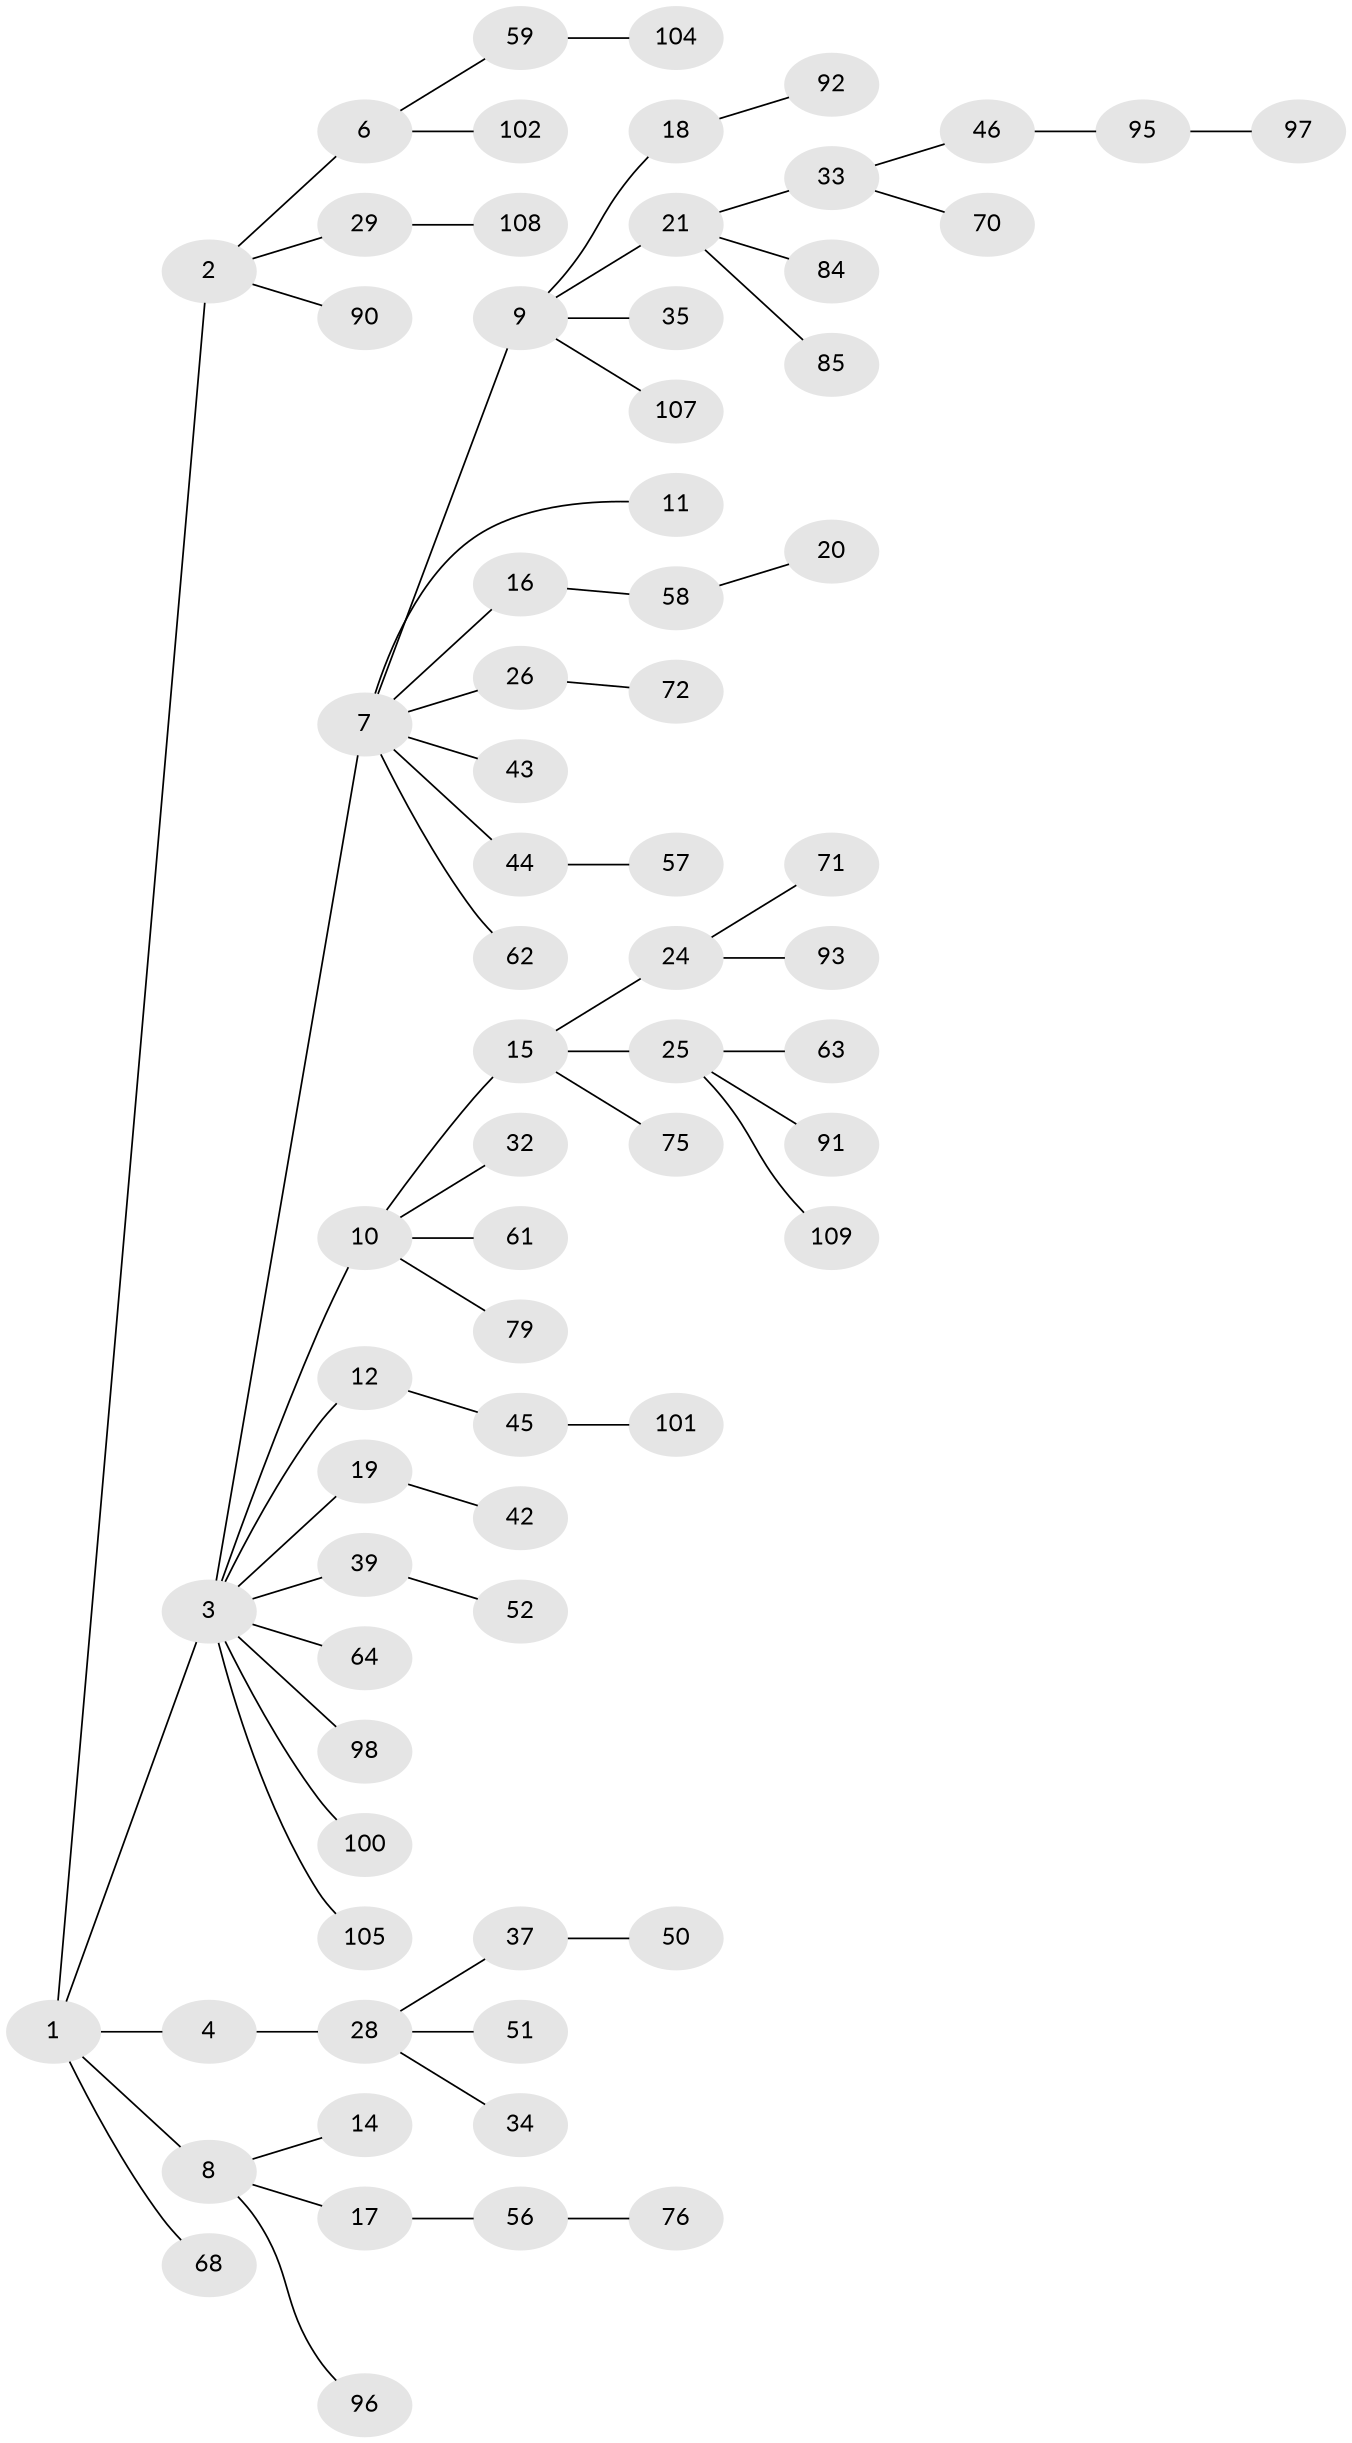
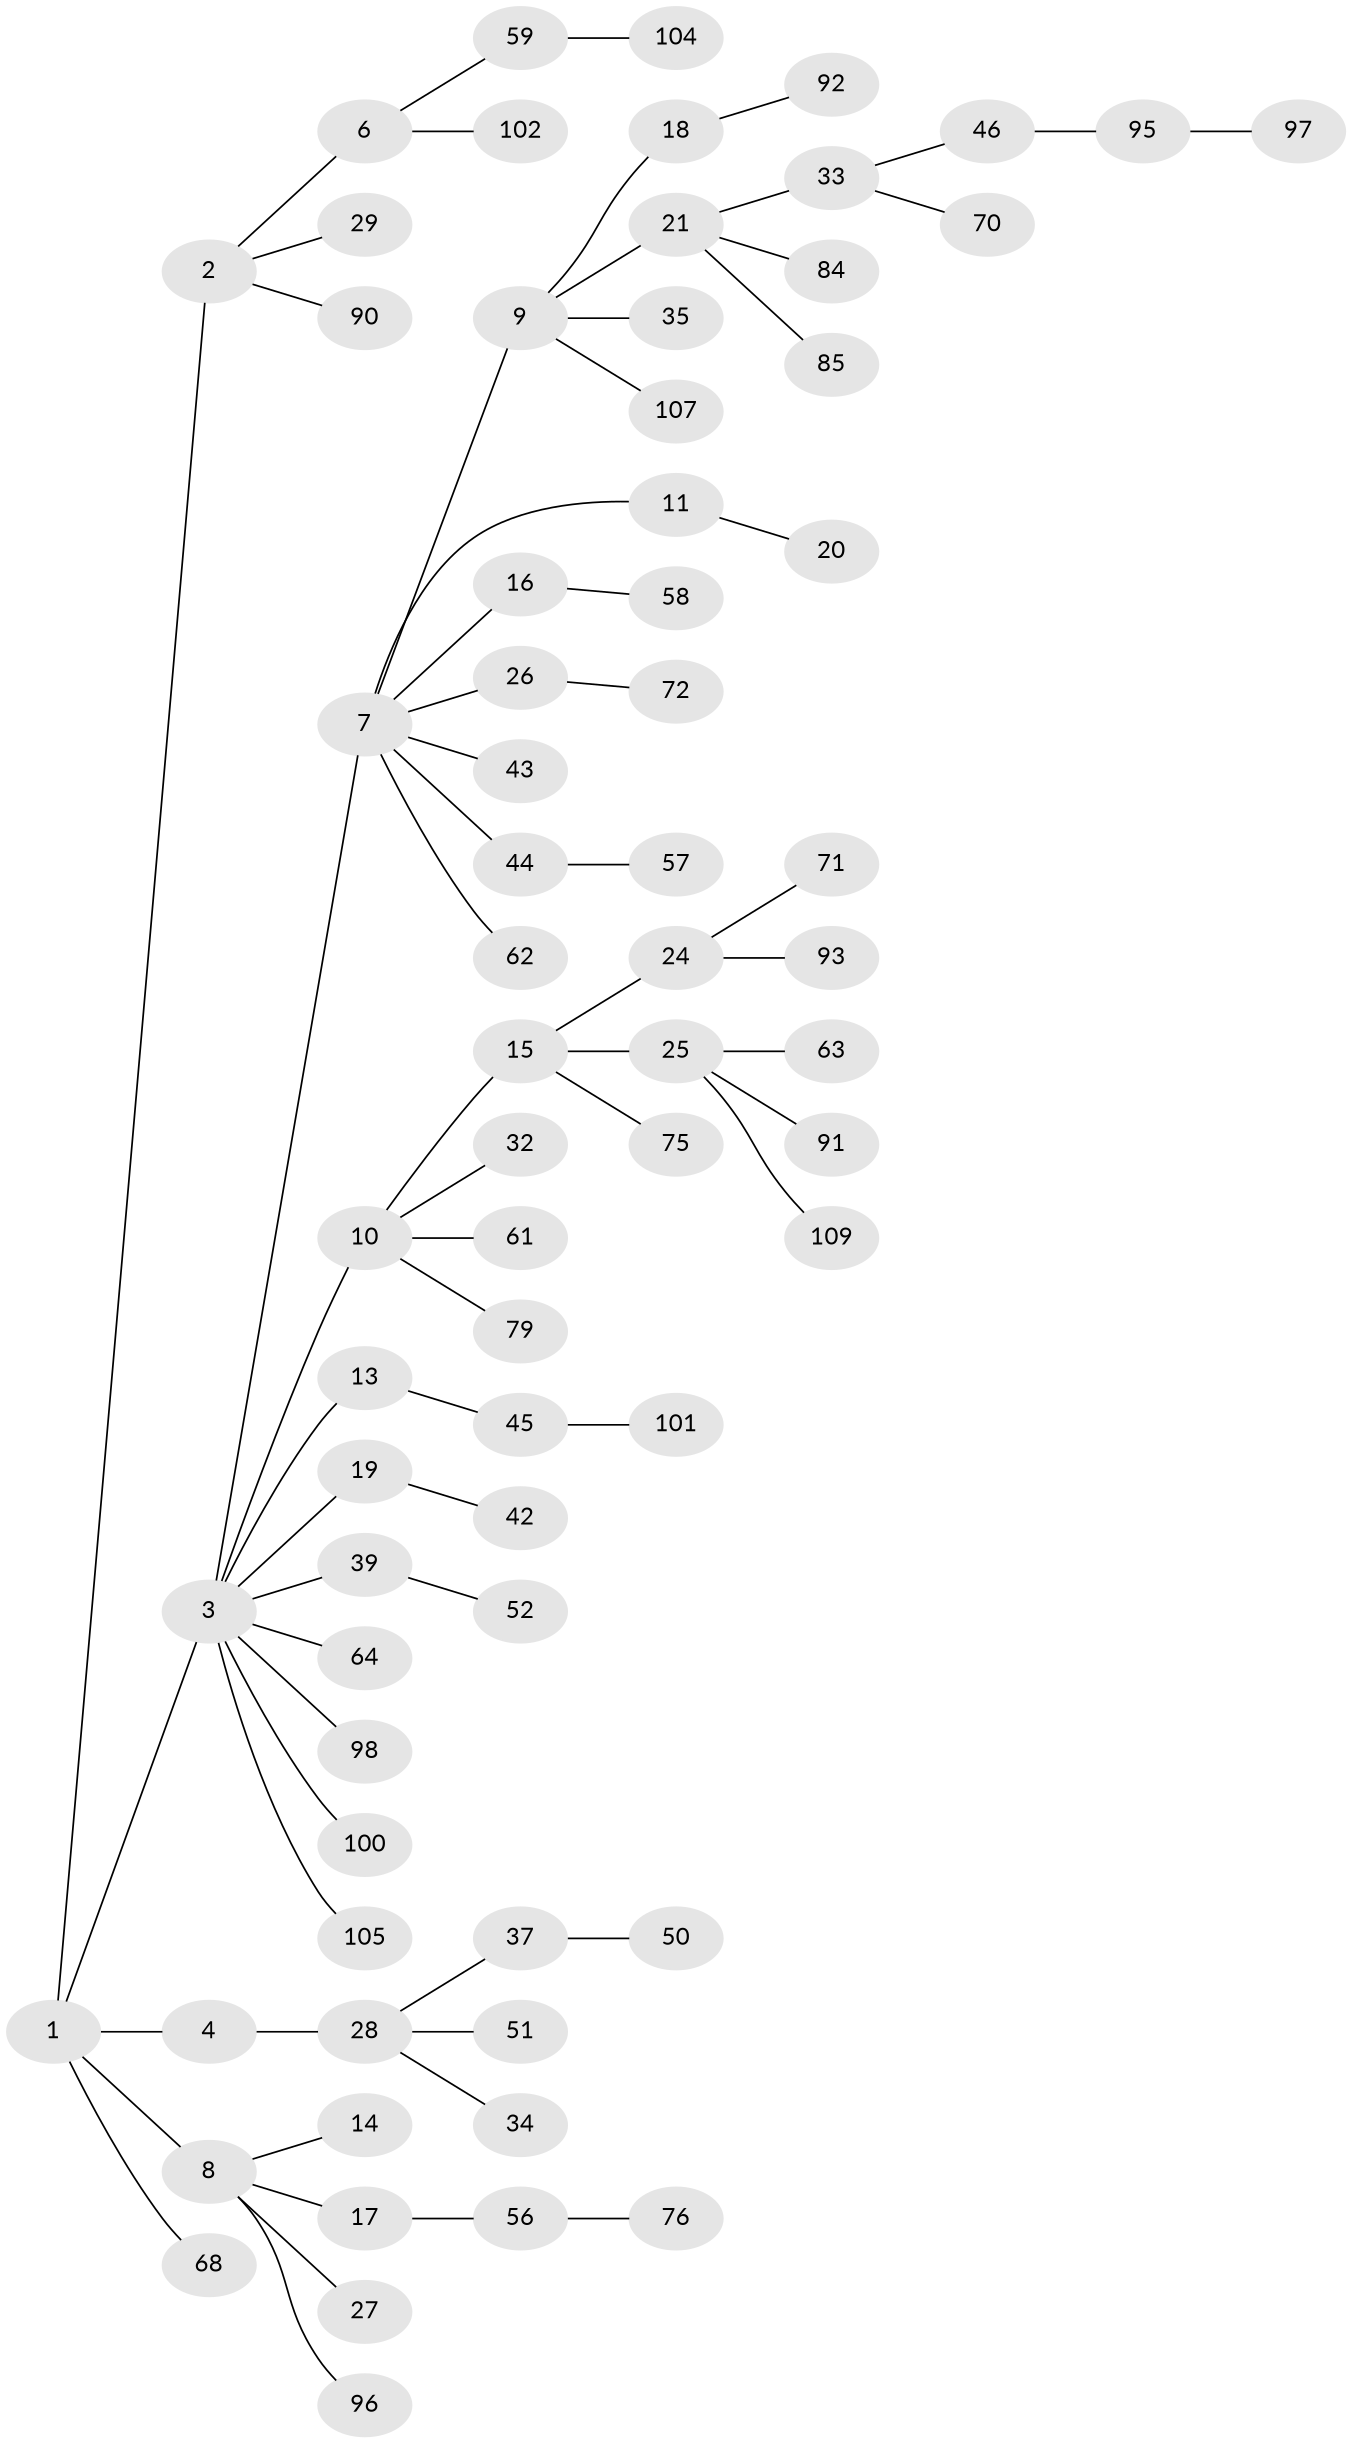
  graph {
    fontname=Lato
    rankdir=LR
    node [color=gray90 fontname=Lato style=filled]
    edge [fontname=Lato]
    1 [super="+48"]
    2 [super="+13"]
    3 [super="+5"]
    4 [super="+60"]
    8 [super="+41"]
    68 [super="+69"]
    6 [super="+49"]
    29 [super="+99"]
    90
    7 [super="+31"]
    10 [super="+34"]
-   12
+   12 [label=13]
    19
    39
    64
    98
    100
    105
    28 [super="+66"]
    14
    17 [super="+89"]
+   27 [super="+77"]
    96
    59 [super="+82"]
    102
-   108
    9 [super="+22"]
    11
    16 [super="+36"]
    26 [super="+67"]
    43
    44 [super="+53"]
    62 [super="+80"]
    15 [super="+23"]
    32 [super="+47"]
    61
    79
    45 [super="+55"]
    42 [super="+106"]
    52
    37 [super="+103"]
    51 [super="+78"]
    n43 [label=34]
    104
    18 [super="+65"]
    21 [super="+81"]
    35
    107
    20 [super="+73"]
    58
    72 [super="+83"]
    57 [super="+87"]
    56 [super="+88"]
    92
    33 [super="+40"]
    84
    85
    24 [super="+30"]
    25 [super="+38"]
    75
    101
    71
    93
    63 [super="+86"]
    91
    109
    76
    46 [super="+74"]
    70
    50 [super="+54"]
    95
    97
    1 -- 2
    1 -- 3
    1 -- 4
    1 -- 8
    1 -- 68
    2 -- 6
    2 -- 29
    2 -- 90
    3 -- 7
    3 -- 10
    3 -- 12
    3 -- 19
    3 -- 39
    3 -- 64
    3 -- 98
    3 -- 100
    3 -- 105
    4 -- 28
    8 -- 14
    8 -- 17
+   8 -- 27
    8 -- 96
    6 -- 59
    6 -- 102
-   29 -- 108
    7 -- 9
    7 -- 11
    7 -- 16
    7 -- 26
    7 -- 43
    7 -- 44
    7 -- 62
    10 -- 15
    10 -- 32
    10 -- 61
    10 -- 79
    12 -- 45
    19 -- 42
    39 -- 52
    28 -- 37
    28 -- 51
    28 -- n43
    17 -- 56
    59 -- 104
    9 -- 18
    9 -- 21
    9 -- 35
    9 -- 107
-   58 -- 20
+   11 -- 20
    16 -- 58
    26 -- 72
    44 -- 57
    15 -- 24
    15 -- 25
    15 -- 75
    45 -- 101
    37 -- 50
    18 -- 92
    21 -- 33
    21 -- 84
    21 -- 85
    56 -- 76
    33 -- 46
    33 -- 70
    24 -- 71
    24 -- 93
    25 -- 63
    25 -- 91
    25 -- 109
    46 -- 95
    95 -- 97
  }
